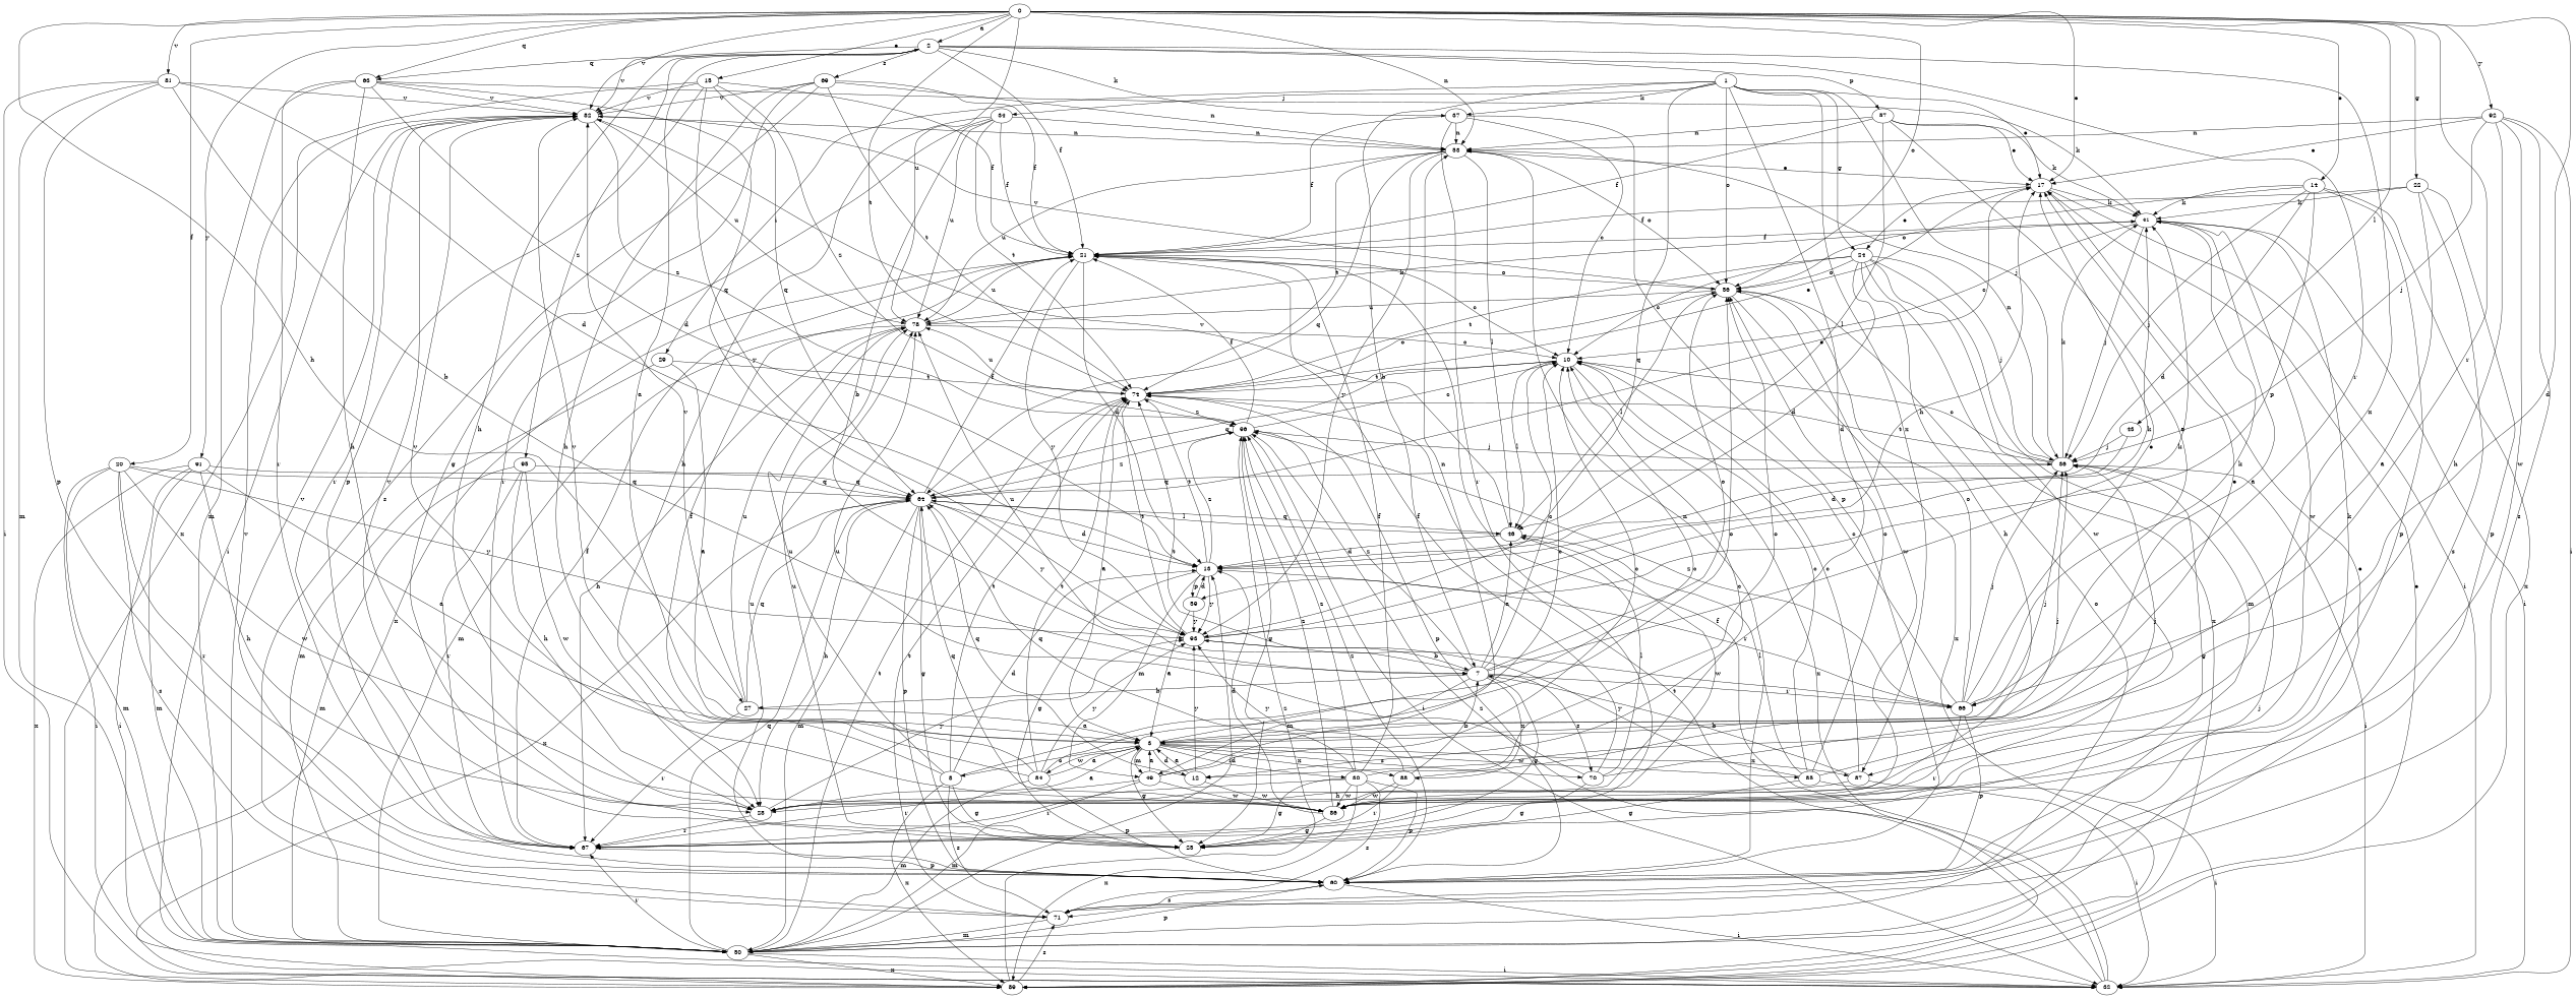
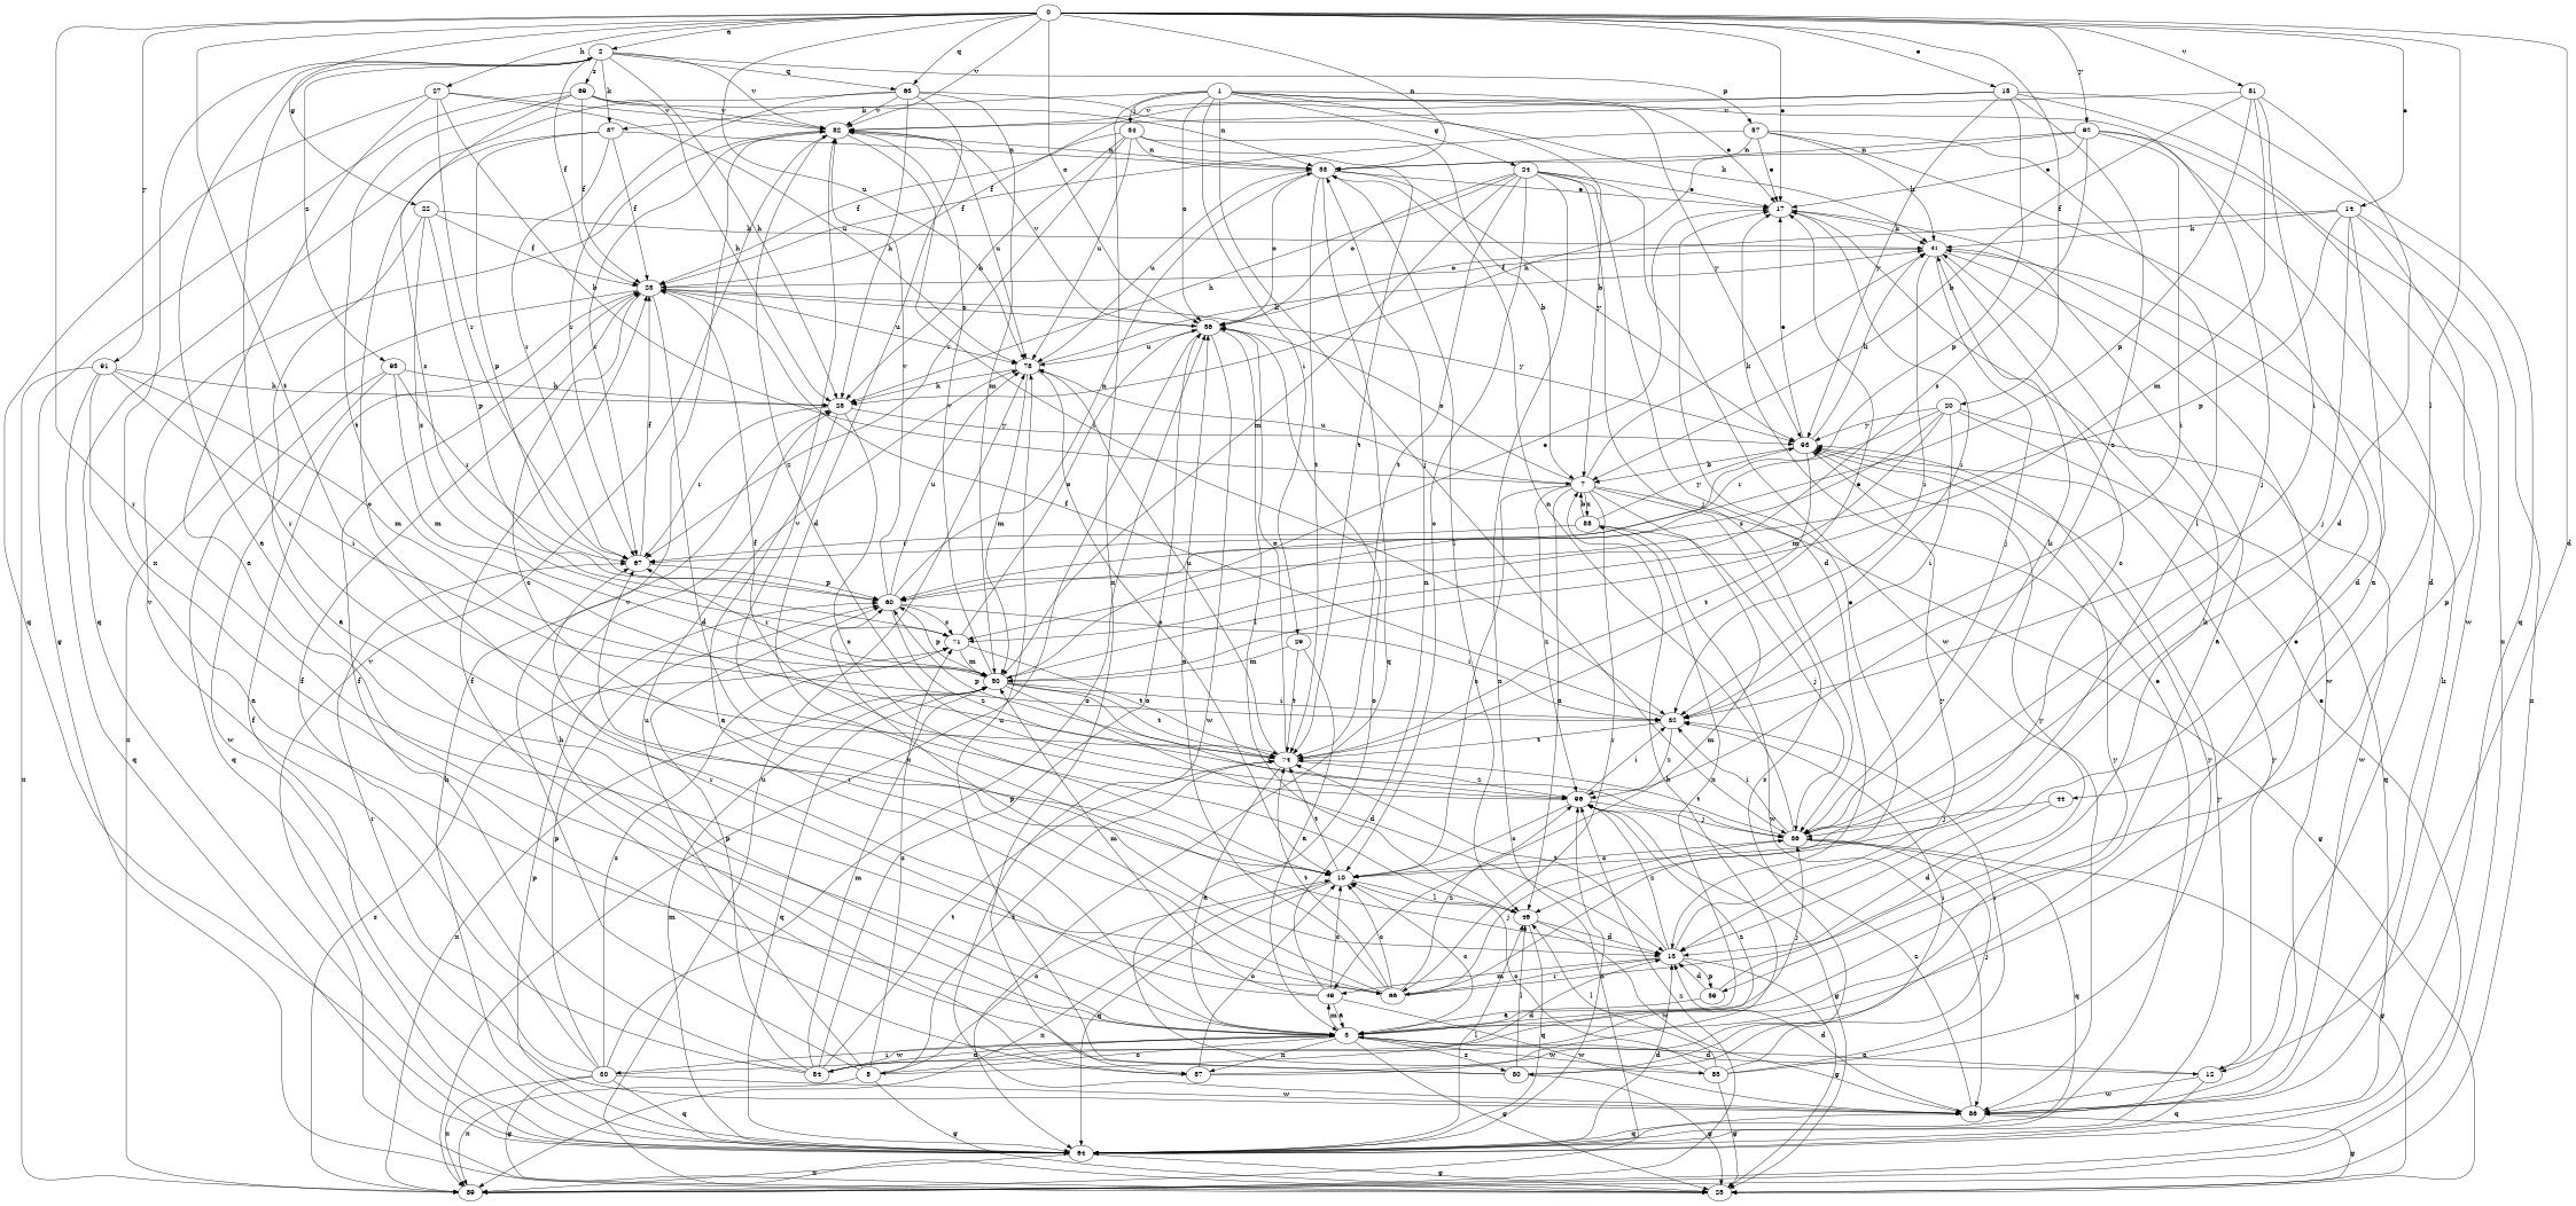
  strict digraph {
    0
    2
    12
    14
    15
    17
    20
    22
    27
-   43
+   43 [label=44]
    53
    56
    63
    66
    74
    78
    81
    82
    91
    92
    37
    87
-   21
+   21 [label=23]
    28
    57
    69
    95
    93
    3
    64
    86
    36
    41
    13
    89
    59
    60
    96
    32
    71
    50
    67
    7
    46
    10
    1
    24
    29
    34
    25
    49
-   70
+   70 [label=80]
    88
    8
    30
    n56 [label=85]
    84
    0 -> 2 [label=a]
    0 -> 12 [label=d]
    0 -> 14 [label=e]
    0 -> 15 [label=e]
    0 -> 17 [label=e]
    0 -> 20 [label=f]
    0 -> 22 [label=g]
    0 -> 27 [label=h]
    0 -> 43 [label=l]
    0 -> 53 [label=n]
    0 -> 56 [label=o]
    0 -> 63 [label=q]
    0 -> 66 [label=r]
    0 -> 74 [label=t]
    0 -> 78 [label=u]
    0 -> 81 [label=v]
    0 -> 82 [label=v]
    0 -> 91 [label=y]
    0 -> 92 [label=y]
    2 -> 63 [label=q]
    2 -> 66 [label=r]
    2 -> 82 [label=v]
    2 -> 37 [label=k]
    2 -> 87 [label=x]
    2 -> 21 [label=f]
    2 -> 28 [label=h]
    2 -> 57 [label=p]
    2 -> 69 [label=s]
    2 -> 95 [label=z]
    12 -> 93 [label=y]
    12 -> 3 [label=a]
    12 -> 64 [label=q]
    12 -> 86 [label=w]
    14 -> 56 [label=o]
    14 -> 36 [label=j]
    14 -> 41 [label=k]
    14 -> 13 [label=d]
    14 -> 89 [label=x]
    14 -> 59 [label=p]
    14 -> 60 [label=p]
    15 -> 82 [label=v]
    15 -> 21 [label=f]
    15 -> 93 [label=y]
    15 -> 64 [label=q]
    15 -> 89 [label=x]
    15 -> 60 [label=p]
    15 -> 96 [label=z]
    17 -> 41 [label=k]
    17 -> 32 [label=i]
    20 -> 93 [label=y]
    20 -> 64 [label=q]
    20 -> 86 [label=w]
    20 -> 32 [label=i]
    20 -> 71 [label=s]
    20 -> 50 [label=m]
    20 -> 67 [label=r]
    22 -> 21 [label=f]
    22 -> 3 [label=a]
    22 -> 41 [label=k]
    22 -> 60 [label=p]
    22 -> 71 [label=s]
    27 -> 78 [label=u]
    27 -> 82 [label=v]
    27 -> 3 [label=a]
    27 -> 64 [label=q]
    27 -> 67 [label=r]
-   7 -> 27 [label=b]
+   27 -> 7 [label=b]
    43 -> 36 [label=j]
    43 -> 13 [label=d]
    53 -> 17 [label=e]
    53 -> 56 [label=o]
    53 -> 74 [label=t]
    53 -> 78 [label=u]
    53 -> 93 [label=y]
    53 -> 64 [label=q]
    53 -> 46 [label=l]
    56 -> 78 [label=u]
    56 -> 82 [label=v]
    56 -> 86 [label=w]
    56 -> 89 [label=x]
    56 -> 46 [label=l]
    63 -> 82 [label=v]
    63 -> 28 [label=h]
    63 -> 64 [label=q]
    63 -> 41 [label=k]
    63 -> 13 [label=d]
    63 -> 50 [label=m]
    63 -> 67 [label=r]
    66 -> 17 [label=e]
    66 -> 56 [label=o]
    66 -> 74 [label=t]
    66 -> 36 [label=j]
    66 -> 41 [label=k]
    66 -> 60 [label=p]
    66 -> 96 [label=z]
    66 -> 67 [label=r]
    66 -> 10 [label=c]
    74 -> 17 [label=e]
    74 -> 56 [label=o]
    74 -> 78 [label=u]
    74 -> 3 [label=a]
    74 -> 60 [label=p]
    74 -> 96 [label=z]
-   78 -> 67 [label=h]
+   78 -> 28 [label=h]
    78 -> 41 [label=k]
    78 -> 50 [label=m]
    78 -> 10 [label=c]
    81 -> 82 [label=v]
    81 -> 13 [label=d]
    81 -> 60 [label=p]
    81 -> 32 [label=i]
    81 -> 50 [label=m]
    81 -> 7 [label=b]
    82 -> 53 [label=n]
    82 -> 78 [label=u]
    82 -> 96 [label=z]
    82 -> 32 [label=i]
    82 -> 67 [label=r]
    91 -> 28 [label=h]
    91 -> 3 [label=a]
    91 -> 64 [label=q]
    91 -> 89 [label=x]
    91 -> 32 [label=i]
    91 -> 50 [label=m]
    92 -> 17 [label=e]
    92 -> 53 [label=n]
    92 -> 28 [label=h]
    92 -> 86 [label=w]
    92 -> 36 [label=j]
    92 -> 32 [label=i]
    92 -> 71 [label=s]
    37 -> 53 [label=n]
    37 -> 21 [label=f]
    37 -> 60 [label=p]
    37 -> 67 [label=r]
    37 -> 10 [label=c]
    87 -> 28 [label=h]
    87 -> 32 [label=i]
    87 -> 7 [label=b]
    87 -> 10 [label=c]
    21 -> 56 [label=o]
    21 -> 78 [label=u]
    21 -> 93 [label=y]
    21 -> 13 [label=d]
    21 -> 89 [label=x]
    21 -> 10 [label=c]
    28 -> 93 [label=y]
    28 -> 3 [label=a]
    28 -> 67 [label=r]
    28 -> 10 [label=c]
    57 -> 17 [label=e]
    57 -> 53 [label=n]
    57 -> 21 [label=f]
    57 -> 3 [label=a]
    57 -> 41 [label=k]
    57 -> 46 [label=l]
    69 -> 53 [label=n]
    69 -> 74 [label=t]
    69 -> 82 [label=v]
    69 -> 21 [label=f]
    69 -> 28 [label=h]
    69 -> 71 [label=s]
    69 -> 25 [label=g]
    95 -> 28 [label=h]
    95 -> 64 [label=q]
    95 -> 86 [label=w]
    95 -> 50 [label=m]
    95 -> 67 [label=r]
-   93 -> 17 [label=h]
+   93 -> 17 [label=e]
    93 -> 74 [label=t]
    93 -> 41 [label=k]
    93 -> 7 [label=b]
    3 -> 2 [label=a]
    3 -> 12 [label=d]
    3 -> 87 [label=x]
    3 -> 36 [label=j]
    3 -> 10 [label=c]
    3 -> 25 [label=g]
    3 -> 49 [label=m]
    3 -> 70 [label=s]
    3 -> 88 [label=x]
    3 -> 8 [label=c]
    3 -> 30 [label=i]
    3 -> n56 [label=w]
    3 -> 84 [label=w]
    64 -> 17 [label=e]
    64 -> 21 [label=f]
    64 -> 28 [label=h]
    64 -> 93 [label=y]
    64 -> 13 [label=d]
    64 -> 89 [label=x]
    64 -> 60 [label=p]
    64 -> 96 [label=z]
    64 -> 50 [label=m]
    64 -> 46 [label=l]
    64 -> 25 [label=g]
    86 -> 64 [label=q]
    86 -> 41 [label=k]
    86 -> 13 [label=d]
    86 -> 96 [label=z]
    86 -> 25 [label=g]
    36 -> 53 [label=n]
    36 -> 74 [label=t]
    36 -> 64 [label=q]
    36 -> 41 [label=k]
    36 -> 32 [label=i]
    36 -> 10 [label=c]
    36 -> 25 [label=g]
    41 -> 21 [label=f]
    41 -> 3 [label=a]
    41 -> 86 [label=w]
    41 -> 36 [label=j]
    41 -> 32 [label=i]
    41 -> 10 [label=c]
    13 -> 66 [label=r]
    13 -> 74 [label=t]
    13 -> 93 [label=y]
    13 -> 59 [label=p]
    13 -> 96 [label=z]
    13 -> 25 [label=g]
    13 -> 49 [label=m]
    89 -> 17 [label=e]
    89 -> 96 [label=z]
    89 -> 71 [label=s]
    59 -> 93 [label=y]
    59 -> 3 [label=a]
    59 -> 13 [label=d]
    60 -> 53 [label=n]
    60 -> 78 [label=u]
    60 -> 82 [label=v]
    60 -> 96 [label=z]
    60 -> 32 [label=i]
    60 -> 71 [label=s]
    96 -> 21 [label=f]
    96 -> 36 [label=j]
    96 -> 32 [label=i]
    96 -> 10 [label=c]
    96 -> 25 [label=g]
    32 -> 74 [label=t]
    32 -> 21 [label=f]
    32 -> 96 [label=z]
    71 -> 56 [label=o]
    71 -> 74 [label=t]
    71 -> 50 [label=m]
    50 -> 17 [label=e]
    50 -> 74 [label=t]
    50 -> 82 [label=v]
    50 -> 64 [label=q]
    50 -> 36 [label=j]
    50 -> 13 [label=d]
    50 -> 89 [label=x]
    50 -> 60 [label=p]
    50 -> 32 [label=i]
    50 -> 67 [label=r]
    67 -> 21 [label=f]
    67 -> 60 [label=p]
    7 -> 56 [label=o]
    7 -> 66 [label=r]
    7 -> 78 [label=u]
    7 -> 41 [label=k]
    7 -> 96 [label=z]
    7 -> 46 [label=a]
    7 -> 10 [label=c]
    7 -> 25 [label=g]
    7 -> 49 [label=m]
    7 -> 70 [label=s]
    7 -> 88 [label=x]
    46 -> 82 [label=v]
    46 -> 64 [label=q]
    46 -> 86 [label=w]
    46 -> 13 [label=d]
    10 -> 74 [label=t]
    10 -> 64 [label=q]
    10 -> 89 [label=x]
    10 -> 46 [label=l]
    1 -> 12 [label=d]
    1 -> 17 [label=e]
    1 -> 56 [label=o]
    1 -> 37 [label=k]
    1 -> 87 [label=x]
-   1 -> 93 [label=q]
+   1 -> 93 [label=y]
    1 -> 36 [label=j]
    1 -> 7 [label=b]
    1 -> 24 [label=g]
    1 -> 29 [label=i]
    1 -> 34 [label=j]
-   17 -> 24 [label=e]
+   24 -> 17 [label=e]
    24 -> 56 [label=o]
    24 -> 74 [label=t]
    24 -> 28 [label=h]
    24 -> 86 [label=w]
    24 -> 36 [label=j]
    24 -> 13 [label=d]
    24 -> 89 [label=x]
    24 -> 50 [label=m]
    24 -> 10 [label=c]
    29 -> 74 [label=t]
    29 -> 3 [label=a]
    29 -> 50 [label=m]
    34 -> 53 [label=n]
    34 -> 74 [label=t]
    34 -> 78 [label=u]
    34 -> 21 [label=f]
    34 -> 28 [label=h]
    34 -> 67 [label=r]
    34 -> 7 [label=b]
    25 -> 78 [label=u]
    25 -> 82 [label=v]
    49 -> 53 [label=n]
    49 -> 3 [label=a]
    49 -> 86 [label=w]
    49 -> 50 [label=m]
    49 -> 67 [label=r]
    49 -> 10 [label=c]
    70 -> 17 [label=e]
    70 -> 78 [label=u]
    70 -> 21 [label=f]
    70 -> 46 [label=l]
    70 -> 25 [label=g]
    88 -> 93 [label=y]
    88 -> 86 [label=w]
    88 -> 36 [label=j]
    88 -> 67 [label=r]
    88 -> 7 [label=b]
    8 -> 74 [label=t]
    8 -> 78 [label=u]
    8 -> 82 [label=v]
    8 -> 13 [label=d]
    8 -> 89 [label=x]
    8 -> 71 [label=s]
    8 -> 10 [label=c]
    8 -> 25 [label=g]
    30 -> 56 [label=o]
    30 -> 21 [label=f]
    30 -> 64 [label=q]
    30 -> 86 [label=w]
    30 -> 89 [label=x]
    30 -> 60 [label=p]
    30 -> 96 [label=z]
    30 -> 71 [label=s]
    30 -> 67 [label=r]
    30 -> 25 [label=g]
    n56 -> 56 [label=o]
    n56 -> 93 [label=y]
    n56 -> 36 [label=j]
    n56 -> 32 [label=i]
    n56 -> 46 [label=l]
    n56 -> 10 [label=c]
    n56 -> 25 [label=g]
    84 -> 56 [label=o]
    84 -> 74 [label=t]
    84 -> 82 [label=v]
    84 -> 21 [label=f]
    84 -> 93 [label=y]
    84 -> 3 [label=a]
    84 -> 60 [label=p]
    84 -> 50 [label=m]
  }
